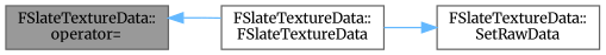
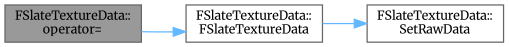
  digraph {
    fontname=Merriweather
    rankdir=LR
    node [color=grey40 fillcolor=white fontname=Merriweather fontsize=10 shape=box style=filled]
    edge [color=steelblue1 fontname=Merriweather fontsize=10 labelfontname=Helvetica labelfontsize=10 style=solid]
    n1 [color=gray40 fillcolor=grey60 fontcolor=black height=0.2 label="FSlateTextureData::\loperator=" width=0.4]
    n2 [height=0.2 label="FSlateTextureData::\lFSlateTextureData" width=0.4]
    n3 [height=0.2 label="FSlateTextureData::\lSetRawData" width=0.4]
-   n2 -> n1
+   n1 -> n2
    n2 -> n3
  }
